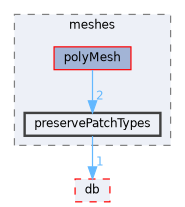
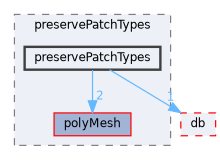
  digraph {
    compound=true
    node [color=red fillcolor="#edf0f7" fontname=Helvetica fontsize=10 shape=box]
    edge [color=steelblue1 fontcolor=steelblue1 fontname=Helvetica fontsize=10 labeldistance=1.5 labelfontname=Helvetica labelfontsize=10]
    n1 [fillcolor="#a2b4d6" height=0.2 label=polyMesh style=filled width=0.4]
    n2 [color=grey25 height=0.2 label=preservePatchTypes style="filled,bold" width=0.4]
    n3 [height=0.2 label=db style="filled,dashed" width=0.4]
    subgraph cluster_1 {
      bgcolor="#edf0f7"
      fontname=Helvetica
      fontsize=10
-     label=meshes
+     label=preservePatchTypes
      pencolor=grey50
      style="filled,dashed"
      n1
      n2
    }
-   n1 -> n2 [headlabel=2]
+   n2 -> n1 [headlabel=2]
    n2 -> n3 [headlabel=1]
  }
